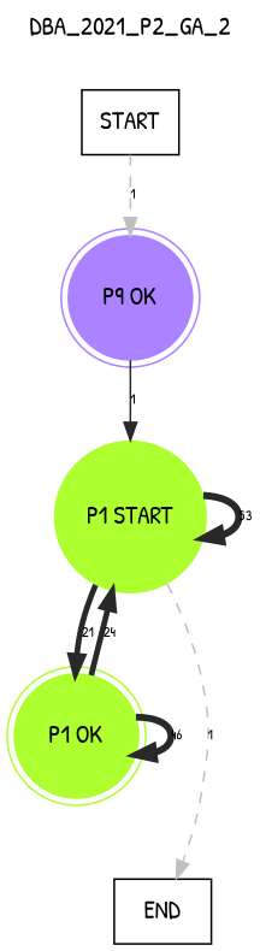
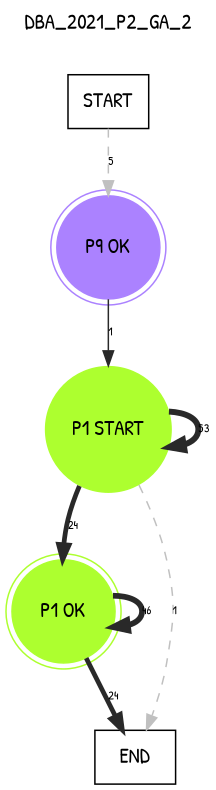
  digraph {
    fontname="Patrick Hand"
    label=DBA_2021_P2_GA_2
    labelloc=t
    node [color=black fontname="Patrick Hand" shape=circle style=filled]
    edge [color=grey16 fontname="Patrick Hand" fontsize=8 labelfloat=false]
    START [fillcolor=white shape=box]
    "P9 OK" [color=mediumpurple1 peripheries=2]
    n3 [color=greenyellow label="P1 START"]
    "P1 OK" [color=greenyellow peripheries=2]
    END [fillcolor=white shape=box]
-   START -> "P9 OK" [color=grey label=1 style=dashed]
+   START -> "P9 OK" [color=grey label=5 style=dashed]
    "P9 OK" -> n3 [label=1 penwidth=1]
    n3 -> n3 [label=53 penwidth=3.97029191355212]
-   n3 -> "P1 OK" [label=21 penwidth=3.17805383034795]
+   n3 -> "P1 OK" [label=24 penwidth=3.17805383034795]
    n3 -> END [color=grey label=1 style=dashed]
-   "P1 OK" -> n3 [label=24 penwidth=3.17805383034795]
+   "P1 OK" -> END [label=24 penwidth=3.17805383034795]
    "P1 OK" -> "P1 OK" [label=46 penwidth=3.8286413964891]
  }
